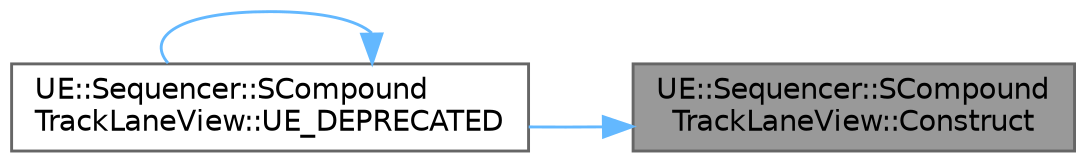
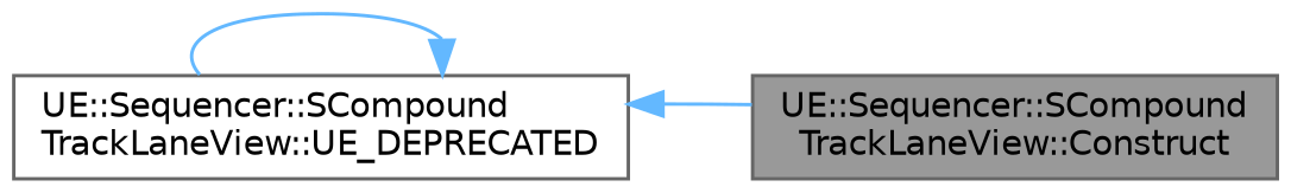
  digraph {
    rankdir=RL
    node [fontname=Helvetica fontsize=10 shape=box style=filled]
    edge [color=steelblue1 dir=back fontname=Helvetica fontsize=10 labelfontname=Helvetica labelfontsize=10 style=solid]
    n1 [color=gray40 fillcolor=grey60 fontcolor=black height=0.2 label="UE::Sequencer::SCompound\lTrackLaneView::Construct" width=0.4]
    n2 [color=grey40 fillcolor=white height=0.2 label="UE::Sequencer::SCompound\lTrackLaneView::UE_DEPRECATED" width=0.4]
-   n1 -> n2
+   n2 -> n1
    n2 -> n2
  }
